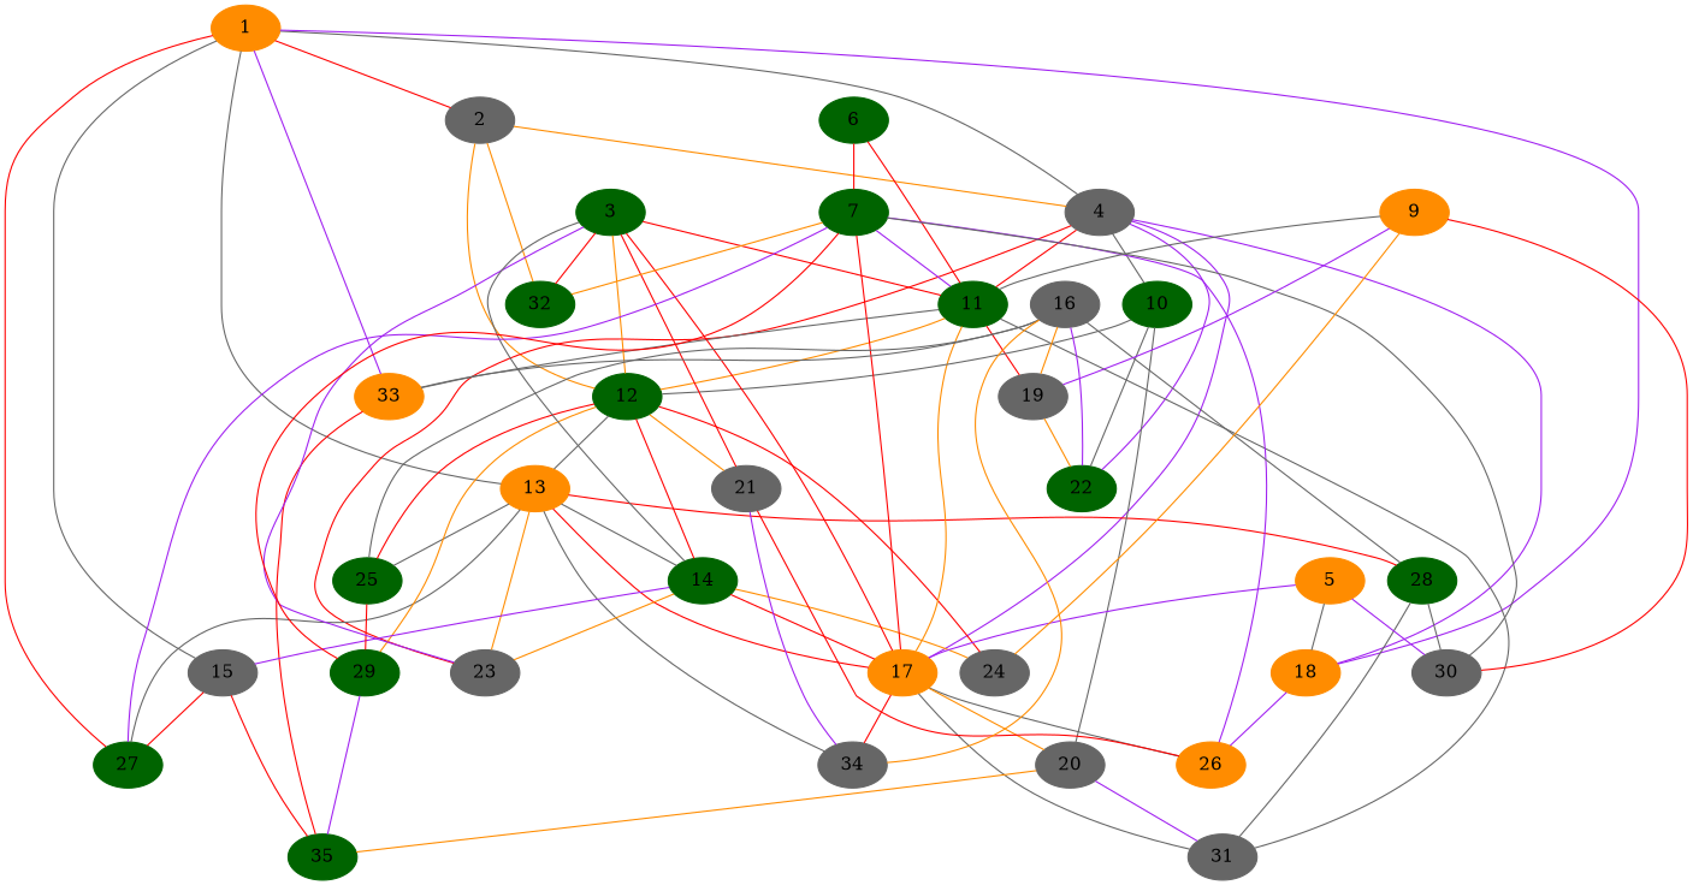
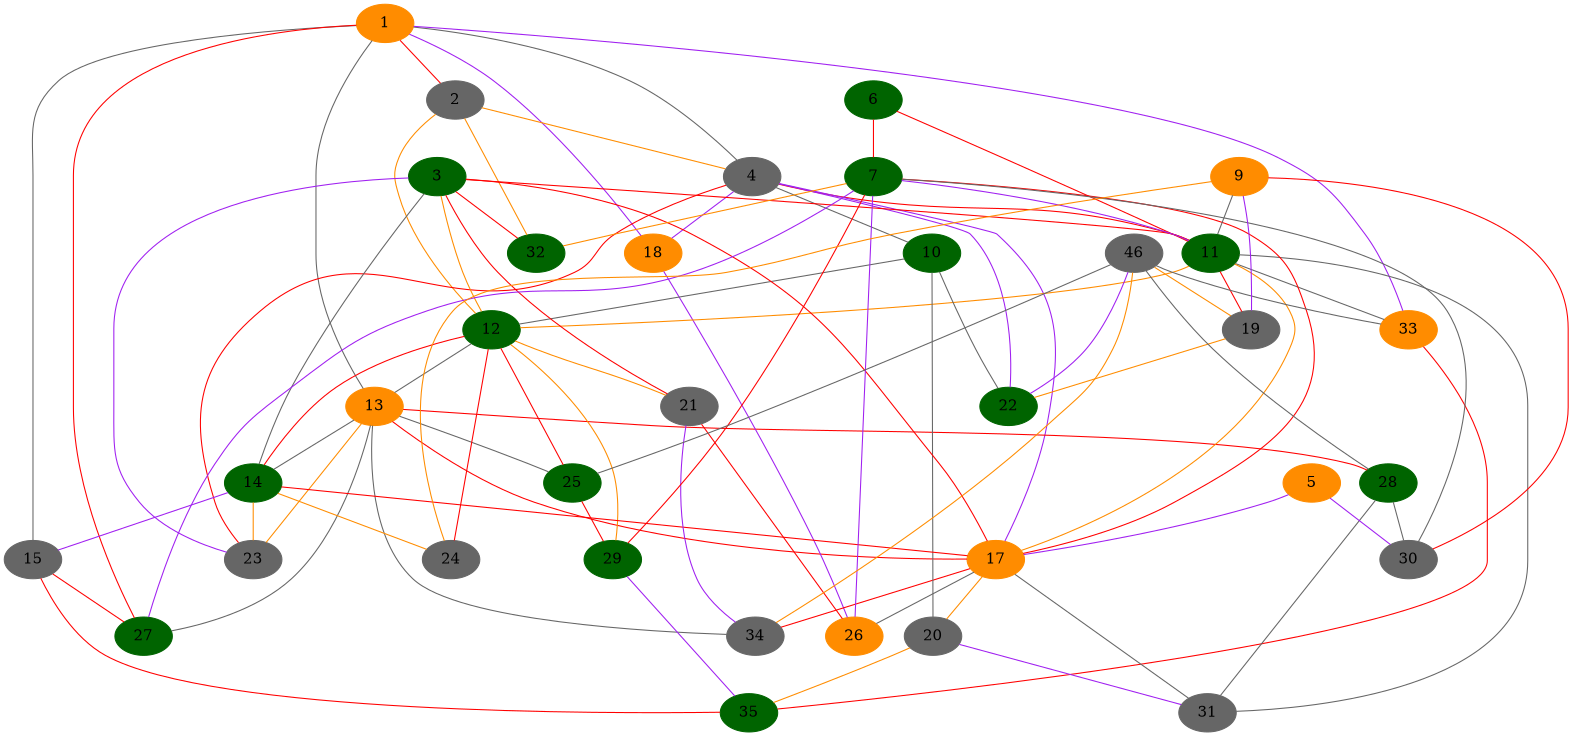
  graph {
    node [color=darkgreen style=filled]
    edge [color=red weight=1.0]
    1 [color=darkorange]
    2 [color=gray40]
    4 [color=gray40]
    13 [color=darkorange]
    15 [color=gray40]
    18 [color=darkorange]
    27
    33 [color=darkorange]
    12
    32
    11
    17 [color=darkorange]
    23 [color=gray40]
    10
    22
    14
    25
    28
    34 [color=gray40]
    35
    26 [color=darkorange]
    21 [color=gray40]
    29
    24 [color=gray40]
    3
    19 [color=gray40]
    31 [color=gray40]
    20 [color=gray40]
    5 [color=darkorange]
    30 [color=gray40]
    6
    7
-   16 [color=gray40]
+   16 [color=gray40 label=46]
    9 [color=darkorange]
    1 -- 2
    1 -- 4 [color=gray40]
    1 -- 13 [color=gray40 weight=2.0]
    1 -- 15 [color=gray40]
    1 -- 18 [color=purple]
    1 -- 27
    1 -- 33 [color=purple]
    2 -- 4 [color=darkorange]
    2 -- 12 [color=darkorange]
    2 -- 32 [color=darkorange]
    4 -- 18 [color=purple]
    4 -- 11
    4 -- 17 [color=purple]
    4 -- 23
    4 -- 10 [color=gray40]
    4 -- 22 [color=purple]
    13 -- 27 [color=gray40]
    13 -- 17
    13 -- 23 [color=darkorange]
    13 -- 14 [color=gray40]
    13 -- 25 [color=gray40]
    13 -- 28
    13 -- 34 [color=gray40]
    15 -- 27
    15 -- 35
    18 -- 26 [color=purple]
    33 -- 35
    12 -- 13 [color=gray40]
    12 -- 14
    12 -- 25
    12 -- 21 [color=darkorange]
    12 -- 29 [color=darkorange]
    12 -- 24
    11 -- 33 [color=gray40]
    11 -- 12 [color=darkorange]
    11 -- 17 [color=darkorange]
    11 -- 19
    11 -- 31 [color=gray40]
    17 -- 34
    17 -- 26 [color=gray40]
    17 -- 31 [color=gray40]
    17 -- 20 [color=darkorange]
    10 -- 12 [color=gray40]
    10 -- 22 [color=gray40]
    10 -- 20 [color=gray40]
    14 -- 15 [color=purple]
    14 -- 17
    14 -- 23 [color=darkorange]
    14 -- 24 [color=darkorange weight=2.0]
    25 -- 29
    28 -- 31 [color=gray40]
    28 -- 30 [color=gray40]
    21 -- 34 [color=purple]
    21 -- 26
    29 -- 35 [color=purple]
    3 -- 12 [color=darkorange weight=3.0]
    3 -- 32
    3 -- 11
    3 -- 17
    3 -- 23 [color=purple]
    3 -- 14 [color=gray40]
    3 -- 21
    19 -- 22 [color=darkorange]
    20 -- 35 [color=darkorange]
    20 -- 31 [color=purple]
-   5 -- 18 [color=gray40]
    5 -- 17 [color=purple weight=2.0]
    5 -- 30 [color=purple]
    6 -- 11
    6 -- 7 [weight=3.0]
    7 -- 27 [color=purple]
    7 -- 32 [color=darkorange weight=2.0]
    7 -- 11 [color=purple]
    7 -- 17
    7 -- 26 [color=purple]
    7 -- 29
    7 -- 30 [color=gray40]
    16 -- 33 [color=gray40]
    16 -- 22 [color=purple]
    16 -- 25 [color=gray40]
    16 -- 28 [color=gray40]
    16 -- 34 [color=darkorange]
    16 -- 19 [color=darkorange]
    9 -- 11 [color=gray40]
    9 -- 24 [color=darkorange]
    9 -- 19 [color=purple]
    9 -- 30
  }
